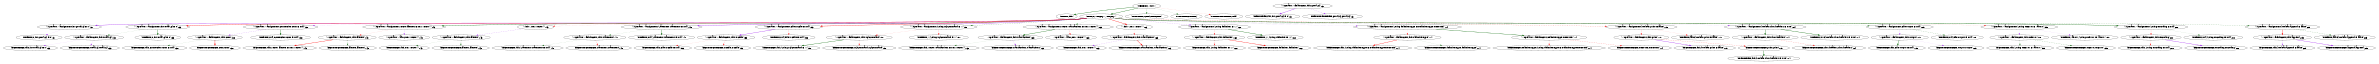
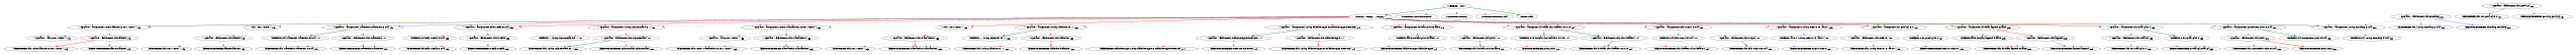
  digraph {
    edge [color=darkgreen style=dotted]
    n1 [label=<(METHOD,&lt;init&gt;)>]
    n2 [label=<(PARAM,this)>]
    n3 [label=<(BLOCK,&lt;empty&gt;,&lt;empty&gt;)>]
    n4 [label=<(MODIFIER,CONSTRUCTOR)>]
    n5 [label=<(MODIFIER,PUBLIC)>]
    n6 [label=<(METHOD_RETURN,void)>]
    n7 [label=<(&lt;operator&gt;.assignment,int goodSql = 0)<SUB>131</SUB>>]
    n8 [label=<(&lt;operator&gt;.assignment,int totalSql = 0)<SUB>133</SUB>>]
    n9 [label=<(&lt;operator&gt;.assignment,Connection conn = null)<SUB>138</SUB>>]
    n10 [label=<(&lt;operator&gt;.assignment,Vector filesets = new Vector())<SUB>143</SUB>>]
    n11 [label=<(&lt;init&gt;,new Vector())<SUB>143</SUB>>]
    n12 [label=<(&lt;operator&gt;.assignment,Statement statement = null)<SUB>148</SUB>>]
    n13 [label=<(&lt;operator&gt;.assignment,File srcFile = null)<SUB>153</SUB>>]
    n14 [label=<(&lt;operator&gt;.assignment,String sqlCommand = &quot;&quot;)<SUB>158</SUB>>]
    n15 [label=<(&lt;operator&gt;.assignment,Vector transactions = new Vector())<SUB>163</SUB>>]
    n16 [label=<(&lt;init&gt;,new Vector())<SUB>163</SUB>>]
    n17 [label=<(&lt;operator&gt;.assignment,String delimiter = &quot;;&quot;)<SUB>168</SUB>>]
    n18 [label=<(&lt;operator&gt;.assignment,String delimiterType = DelimiterType.NORMAL)<SUB>174</SUB>>]
    n19 [label=<(&lt;operator&gt;.assignment,boolean print = false)<SUB>179</SUB>>]
    n20 [label=<(&lt;operator&gt;.assignment,boolean showheaders = true)<SUB>184</SUB>>]
    n21 [label=<(&lt;operator&gt;.assignment,File output = null)<SUB>189</SUB>>]
    n22 [label=<(&lt;operator&gt;.assignment,String onError = &quot;abort&quot;)<SUB>195</SUB>>]
    n23 [label=<(&lt;operator&gt;.assignment,String encoding = null)<SUB>200</SUB>>]
    n24 [label=<(&lt;operator&gt;.assignment,boolean append = false)<SUB>205</SUB>>]
    n25 [label=<(LITERAL,0,int goodSql = 0)<SUB>131</SUB>>]
    n26 [label=<(&lt;operator&gt;.fieldAccess,this.totalSql)<SUB>133</SUB>>]
    n27 [label=<(LITERAL,0,int totalSql = 0)<SUB>133</SUB>>]
    n28 [label=<(&lt;operator&gt;.fieldAccess,this.conn)<SUB>138</SUB>>]
    n29 [label=<(LITERAL,null,Connection conn = null)<SUB>138</SUB>>]
    n30 [label=<(&lt;operator&gt;.fieldAccess,this.filesets)<SUB>143</SUB>>]
    n31 [label=<(&lt;operator&gt;.alloc,new Vector())<SUB>143</SUB>>]
    n32 [label=<(&lt;operator&gt;.fieldAccess,this.filesets)<SUB>143</SUB>>]
    n33 [label=<(&lt;operator&gt;.fieldAccess,this.statement)<SUB>148</SUB>>]
    n34 [label=<(LITERAL,null,Statement statement = null)<SUB>148</SUB>>]
    n35 [label=<(&lt;operator&gt;.fieldAccess,this.srcFile)<SUB>153</SUB>>]
    n36 [label=<(LITERAL,null,File srcFile = null)<SUB>153</SUB>>]
    n37 [label=<(&lt;operator&gt;.fieldAccess,this.sqlCommand)<SUB>158</SUB>>]
    n38 [label=<(LITERAL,&quot;&quot;,String sqlCommand = &quot;&quot;)<SUB>158</SUB>>]
    n39 [label=<(&lt;operator&gt;.fieldAccess,this.transactions)<SUB>163</SUB>>]
    n40 [label=<(&lt;operator&gt;.alloc,new Vector())<SUB>163</SUB>>]
    n41 [label=<(&lt;operator&gt;.fieldAccess,this.transactions)<SUB>163</SUB>>]
    n42 [label=<(&lt;operator&gt;.fieldAccess,this.delimiter)<SUB>168</SUB>>]
    n43 [label=<(LITERAL,&quot;;&quot;,String delimiter = &quot;;&quot;)<SUB>168</SUB>>]
    n44 [label=<(&lt;operator&gt;.fieldAccess,this.delimiterType)<SUB>174</SUB>>]
    n45 [label=<(&lt;operator&gt;.fieldAccess,DelimiterType.NORMAL)<SUB>174</SUB>>]
    n46 [label=<(&lt;operator&gt;.fieldAccess,this.print)<SUB>179</SUB>>]
    n47 [label=<(LITERAL,false,boolean print = false)<SUB>179</SUB>>]
    n48 [label=<(&lt;operator&gt;.fieldAccess,this.showheaders)<SUB>184</SUB>>]
    n49 [label=<(LITERAL,true,boolean showheaders = true)<SUB>184</SUB>>]
    n50 [label=<(&lt;operator&gt;.fieldAccess,this.output)<SUB>189</SUB>>]
    n51 [label=<(LITERAL,null,File output = null)<SUB>189</SUB>>]
    n52 [label=<(&lt;operator&gt;.fieldAccess,this.onError)<SUB>195</SUB>>]
    n53 [label=<(LITERAL,&quot;abort&quot;,String onError = &quot;abort&quot;)<SUB>195</SUB>>]
    n54 [label=<(&lt;operator&gt;.fieldAccess,this.encoding)<SUB>200</SUB>>]
    n55 [label=<(LITERAL,null,String encoding = null)<SUB>200</SUB>>]
    n56 [label=<(&lt;operator&gt;.fieldAccess,this.append)<SUB>205</SUB>>]
    n57 [label=<(LITERAL,false,boolean append = false)<SUB>205</SUB>>]
    n58 [label=<(&lt;operator&gt;.fieldAccess,this.goodSql)<SUB>131</SUB>>]
    n59 [label=<(IDENTIFIER,this,int goodSql = 0)<SUB>131</SUB>>]
    n60 [label=<(FIELD_IDENTIFIER,goodSql,goodSql)<SUB>131</SUB>>]
    n61 [label=<(IDENTIFIER,this,int totalSql = 0)<SUB>133</SUB>>]
    n62 [label=<(FIELD_IDENTIFIER,totalSql,totalSql)<SUB>133</SUB>>]
    n63 [label=<(IDENTIFIER,this,Connection conn = null)<SUB>138</SUB>>]
    n64 [label=<(FIELD_IDENTIFIER,conn,conn)<SUB>138</SUB>>]
    n65 [label=<(IDENTIFIER,this,Vector filesets = new Vector())<SUB>143</SUB>>]
    n66 [label=<(FIELD_IDENTIFIER,filesets,filesets)<SUB>143</SUB>>]
    n67 [label=<(IDENTIFIER,this,new Vector())<SUB>143</SUB>>]
    n68 [label=<(FIELD_IDENTIFIER,filesets,filesets)<SUB>143</SUB>>]
    n69 [label=<(IDENTIFIER,this,Statement statement = null)<SUB>148</SUB>>]
    n70 [label=<(FIELD_IDENTIFIER,statement,statement)<SUB>148</SUB>>]
    n71 [label=<(IDENTIFIER,this,File srcFile = null)<SUB>153</SUB>>]
    n72 [label=<(FIELD_IDENTIFIER,srcFile,srcFile)<SUB>153</SUB>>]
    n73 [label=<(IDENTIFIER,this,String sqlCommand = &quot;&quot;)<SUB>158</SUB>>]
    n74 [label=<(FIELD_IDENTIFIER,sqlCommand,sqlCommand)<SUB>158</SUB>>]
    n75 [label=<(IDENTIFIER,this,Vector transactions = new Vector())<SUB>163</SUB>>]
    n76 [label=<(FIELD_IDENTIFIER,transactions,transactions)<SUB>163</SUB>>]
    n77 [label=<(IDENTIFIER,this,new Vector())<SUB>163</SUB>>]
    n78 [label=<(FIELD_IDENTIFIER,transactions,transactions)<SUB>163</SUB>>]
    n79 [label=<(IDENTIFIER,this,String delimiter = &quot;;&quot;)<SUB>168</SUB>>]
    n80 [label=<(FIELD_IDENTIFIER,delimiter,delimiter)<SUB>168</SUB>>]
    n81 [label=<(IDENTIFIER,this,String delimiterType = DelimiterType.NORMAL)<SUB>174</SUB>>]
    n82 [label=<(FIELD_IDENTIFIER,delimiterType,delimiterType)<SUB>174</SUB>>]
    n83 [label=<(IDENTIFIER,DelimiterType,String delimiterType = DelimiterType.NORMAL)<SUB>174</SUB>>]
    n84 [label=<(FIELD_IDENTIFIER,NORMAL,NORMAL)<SUB>174</SUB>>]
    n85 [label=<(IDENTIFIER,this,boolean print = false)<SUB>179</SUB>>]
    n86 [label=<(FIELD_IDENTIFIER,print,print)<SUB>179</SUB>>]
    n87 [label=<(IDENTIFIER,this,boolean showheaders = true)<SUB>184</SUB>>]
    n88 [label=<(FIELD_IDENTIFIER,showheaders,showheaders)<SUB>184</SUB>>]
    n89 [label=<(IDENTIFIER,this,File output = null)<SUB>189</SUB>>]
    n90 [label=<(FIELD_IDENTIFIER,output,output)<SUB>189</SUB>>]
    n91 [label=<(IDENTIFIER,this,String onError = &quot;abort&quot;)<SUB>195</SUB>>]
    n92 [label=<(FIELD_IDENTIFIER,onError,onError)<SUB>195</SUB>>]
    n93 [label=<(IDENTIFIER,this,String encoding = null)<SUB>200</SUB>>]
    n94 [label=<(FIELD_IDENTIFIER,encoding,encoding)<SUB>200</SUB>>]
    n95 [label=<(IDENTIFIER,this,boolean append = false)<SUB>205</SUB>>]
    n96 [label=<(FIELD_IDENTIFIER,append,append)<SUB>205</SUB>>]
    n1 -> n2 [style=bold]
    n1 -> n3 [style=bold]
    n1 -> n4 [style=dashed]
    n1 -> n5
    n1 -> n6 [color=red]
    n3 -> n7 [color=purple style=bold]
    n3 -> n8 [color=red style=bold]
    n3 -> n9 [color=purple]
    n3 -> n10 [style=bold]
    n3 -> n11 [color=red]
    n3 -> n12 [color=purple style=bold]
    n3 -> n13 [color=red style=bold]
    n3 -> n14 [style=dashed]
    n3 -> n15
    n3 -> n16 [color=red style=bold]
    n3 -> n17 [color=purple style=dashed]
    n3 -> n18 [color=purple]
    n3 -> n19 [color=red style=dashed]
    n3 -> n20 [color=purple]
    n3 -> n21
    n3 -> n22 [color=red]
    n3 -> n23 [style=bold]
    n3 -> n24 [style=dashed]
    n7 -> n25 [color=purple]
    n8 -> n26
    n8 -> n27 [style=bold]
    n9 -> n28 [color=purple style=dashed]
    n9 -> n29 [style=bold]
    n10 -> n30 [color=red]
    n10 -> n31 [color=purple style=dashed]
    n11 -> n32 [color=purple style=dashed]
    n12 -> n33
    n12 -> n34 [style=bold]
    n13 -> n35 [color=purple style=bold]
    n13 -> n36 [color=red style=dashed]
    n14 -> n37 [color=red]
    n14 -> n38 [color=red style=dashed]
    n15 -> n39 [style=bold]
    n15 -> n40 [color=red style=dashed]
    n16 -> n41 [color=red]
    n17 -> n42 [color=red style=dashed]
    n17 -> n43 [style=bold]
    n18 -> n44 [color=red]
    n18 -> n45 [style=bold]
    n19 -> n46 [color=red style=dashed]
    n19 -> n47 [color=red]
    n20 -> n48 [style=bold]
    n20 -> n49 [style=bold]
    n21 -> n50 [color=purple style=dashed]
    n21 -> n51 [style=dashed]
    n22 -> n52 [color=purple]
    n22 -> n53 [color=purple]
-   n23 -> n54 [color=red style=dashed]
+   n54 -> n23 [color=red style=dashed]
    n23 -> n55
    n24 -> n56 [color=red style=bold]
    n24 -> n57 [style=dashed]
    n26 -> n61 [color=purple]
    n26 -> n62 [color=purple]
    n28 -> n63
    n28 -> n64 [color=red style=bold]
    n30 -> n65 [color=red style=bold]
    n30 -> n66 [style=dashed]
    n32 -> n67
    n32 -> n68 [style=dashed]
    n33 -> n69
    n33 -> n70 [color=red style=dashed]
    n35 -> n71 [color=red]
    n35 -> n72 [color=red style=dashed]
    n37 -> n73 [style=bold]
    n37 -> n74 [color=red]
    n39 -> n75
    n39 -> n76 [color=purple style=dashed]
    n41 -> n77 [color=purple style=dashed]
    n41 -> n78 [color=red style=bold]
    n42 -> n79 [color=red style=dashed]
    n42 -> n80 [color=red style=bold]
    n44 -> n81 [color=red style=bold]
    n44 -> n82
    n45 -> n83 [color=red]
    n45 -> n84 [color=red style=dashed]
    n46 -> n85 [color=purple style=bold]
    n46 -> n86 [color=red style=dashed]
-   n86 -> n87 [style=bold]
+   n48 -> n87 [style=bold]
    n48 -> n88 [color=red style=dashed]
    n50 -> n89 [style=bold]
    n50 -> n90 [color=purple]
    n52 -> n91
    n52 -> n92 [style=dashed]
    n54 -> n93 [color=red]
    n54 -> n94 [color=purple style=bold]
    n56 -> n95 [color=purple style=dashed]
    n56 -> n96 [color=purple style=bold]
    n58 -> n59 [color=purple style=bold]
    n58 -> n60 [color=purple style=dashed]
  }
